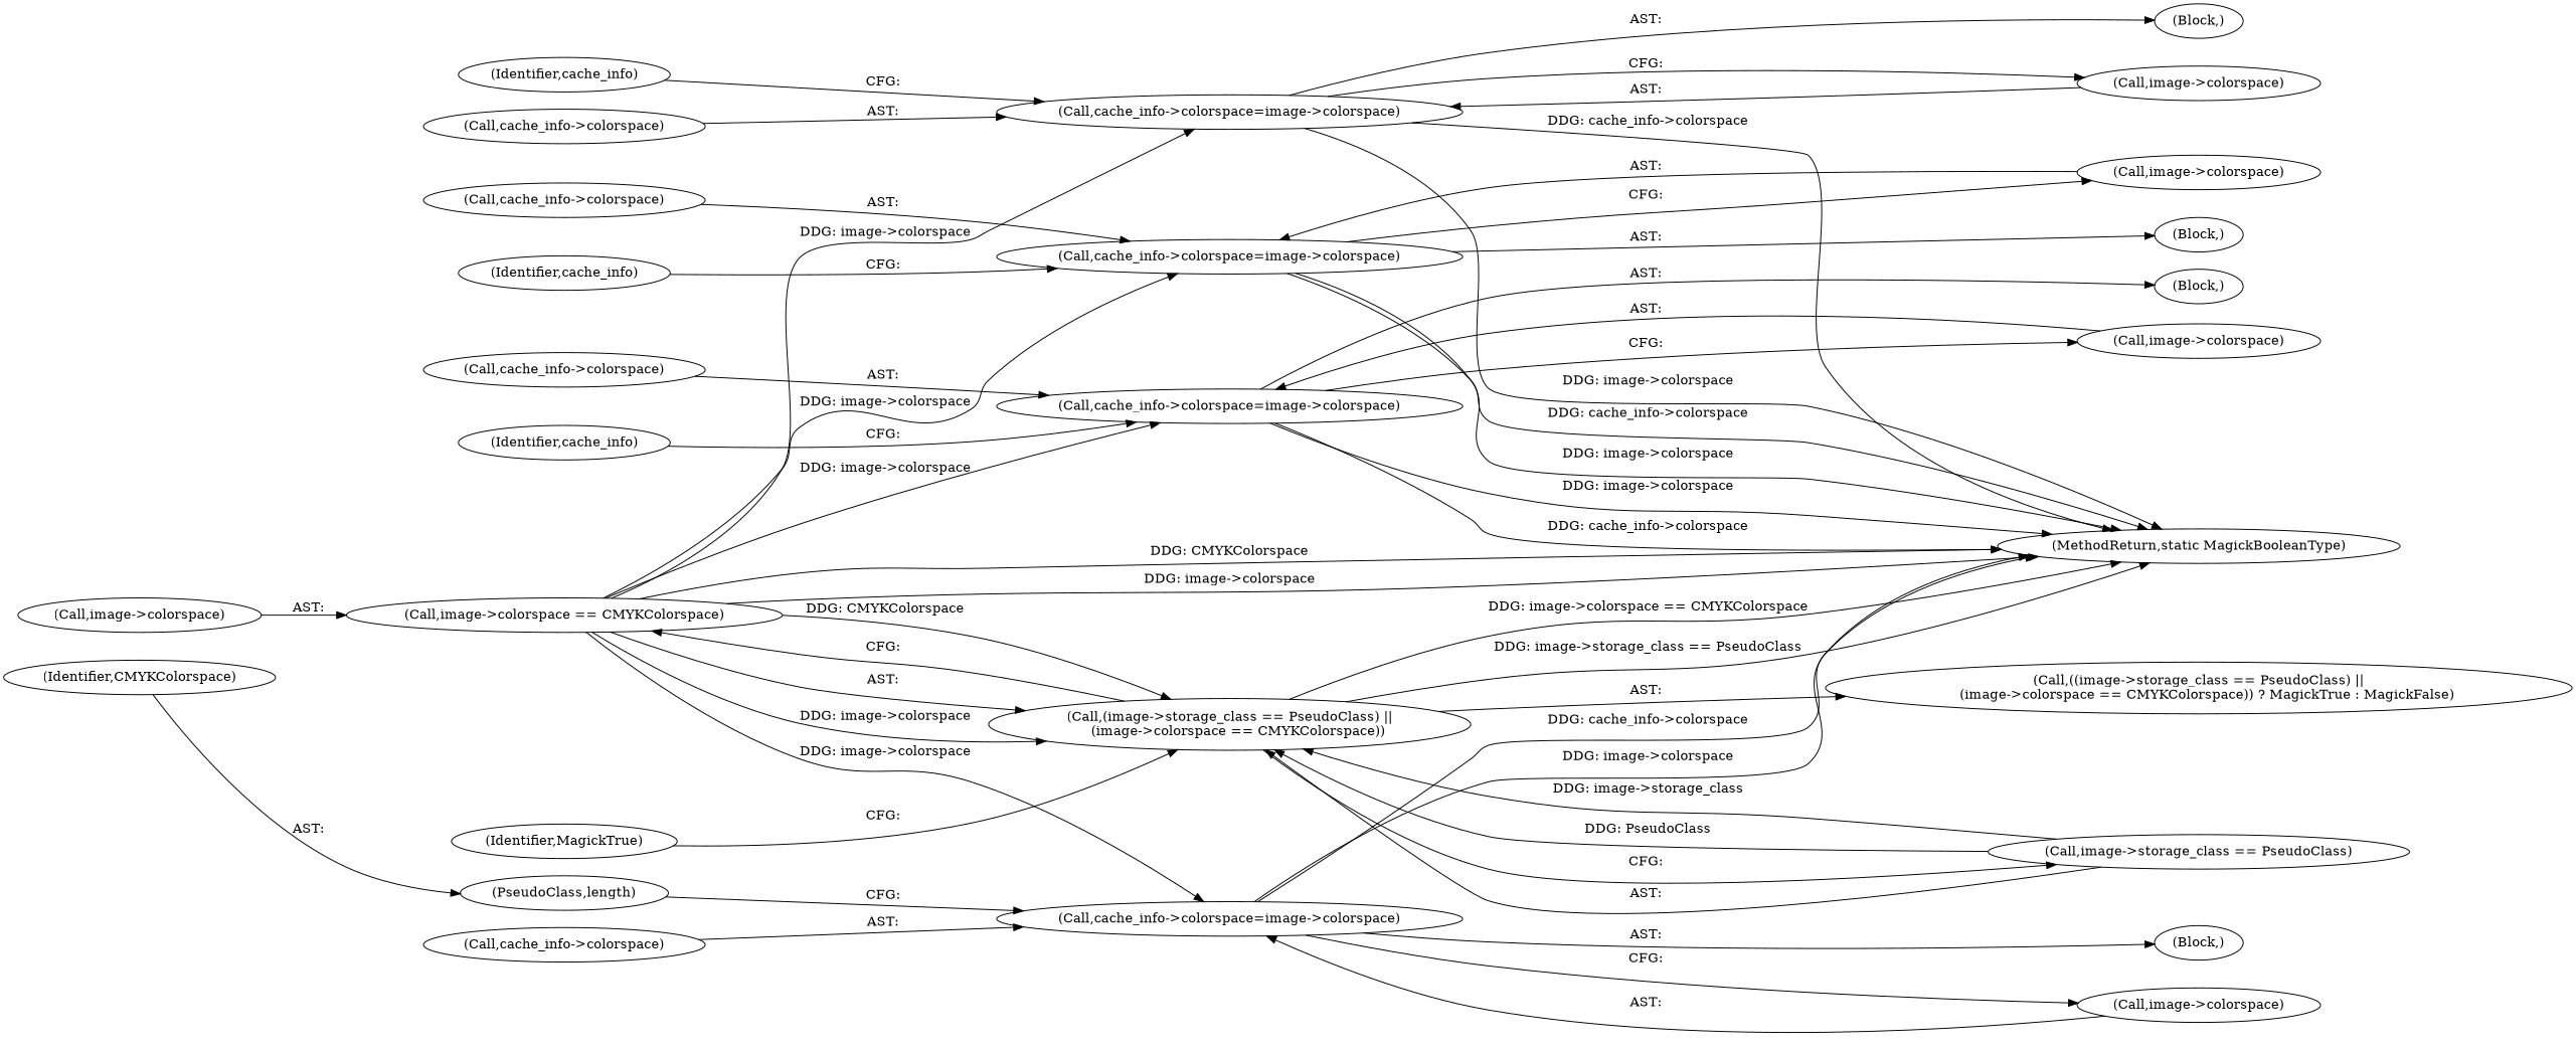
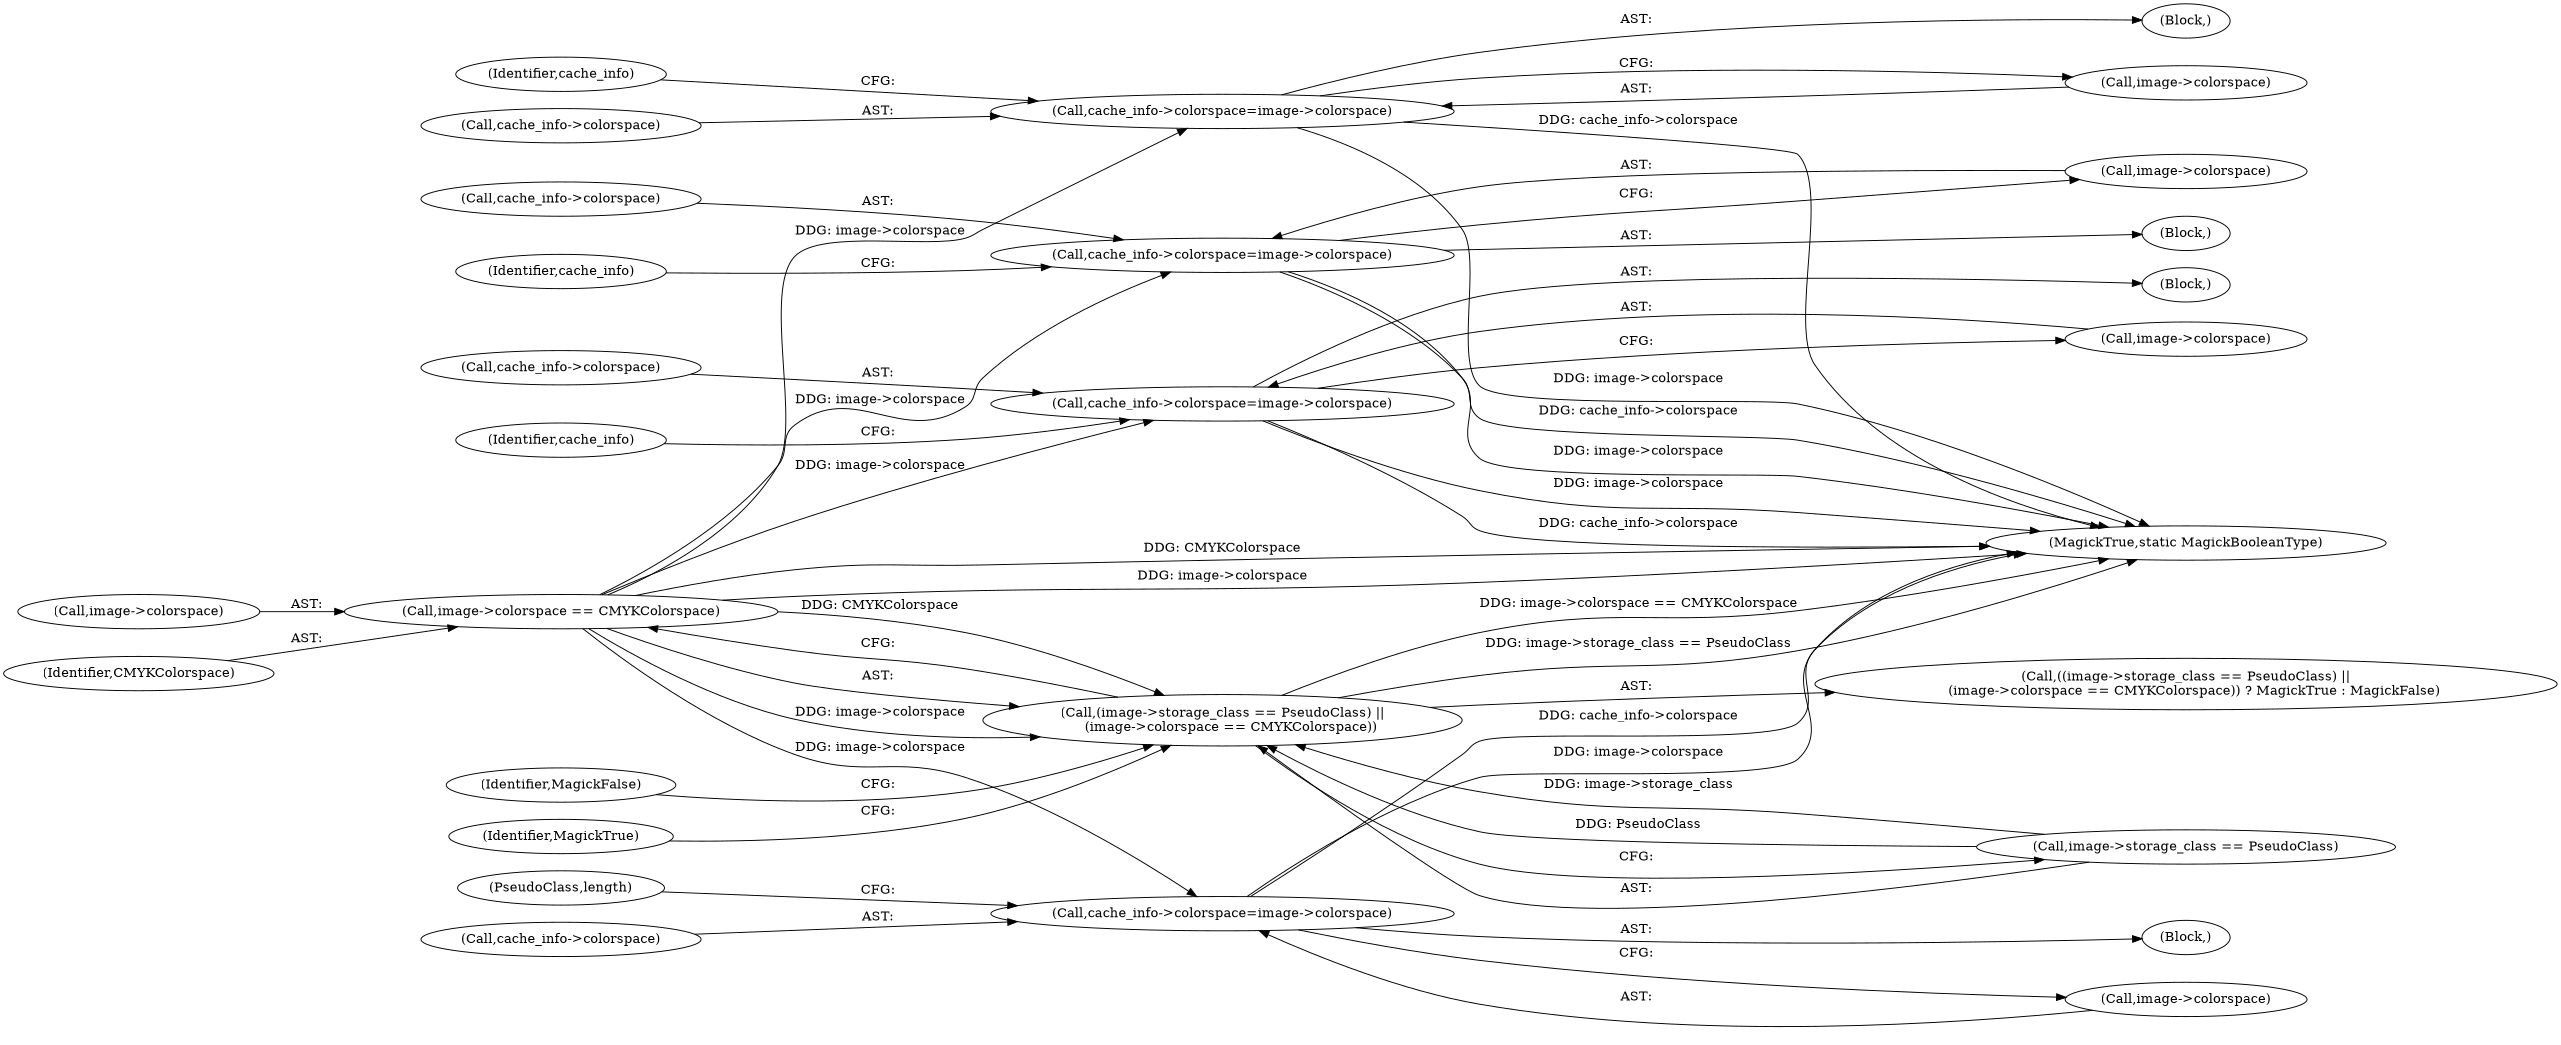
  digraph {
    rankdir=LR
    n1 [label="(Call,image->colorspace == CMYKColorspace)"]
    n2 [label="(Call,(image->storage_class == PseudoClass) ||\n    (image->colorspace == CMYKColorspace))"]
    n3 [label="(Call,cache_info->colorspace=image->colorspace)"]
    n4 [label="(Call,cache_info->colorspace=image->colorspace)"]
    n5 [label="(Call,cache_info->colorspace=image->colorspace)"]
    n6 [label="(Call,cache_info->colorspace=image->colorspace)"]
-   n7 [label="(MethodReturn,static MagickBooleanType)"]
+   n7 [label="(MagickTrue,static MagickBooleanType)"]
    n8 [label="(Call,image->storage_class == PseudoClass)"]
    n9 [label="(Call,((image->storage_class == PseudoClass) ||\n    (image->colorspace == CMYKColorspace)) ? MagickTrue : MagickFalse)"]
    n10 [label="(Block,)"]
    n11 [label="(Call,image->colorspace)"]
    n12 [label="(Block,)"]
    n13 [label="(Call,image->colorspace)"]
    n14 [label="(Block,)"]
    n15 [label="(Call,image->colorspace)"]
    n16 [label="(Block,)"]
    n17 [label="(Call,image->colorspace)"]
    n18 [label="(Identifier,CMYKColorspace)"]
    n19 [label="(Call,cache_info->colorspace)"]
    n20 [label="(Identifier,cache_info)"]
    n21 [label="(Call,cache_info->colorspace)"]
    n22 [label="(Call,image->colorspace)"]
    n23 [label="(Call,cache_info->colorspace)"]
    n24 [label="(PseudoClass,length)"]
+   n25 [label="(Identifier,MagickFalse)"]
    n26 [label="(Identifier,MagickTrue)"]
    n27 [label="(Identifier,cache_info)"]
    n28 [label="(Identifier,cache_info)"]
    n29 [label="(Call,cache_info->colorspace)"]
    n1 -> n2 [label="AST: "]
    n1 -> n2 [label="DDG: image->colorspace"]
    n1 -> n2 [label="DDG: CMYKColorspace"]
    n1 -> n3 [label="DDG: image->colorspace"]
    n1 -> n4 [label="DDG: image->colorspace"]
    n1 -> n5 [label="DDG: image->colorspace"]
    n1 -> n6 [label="DDG: image->colorspace"]
    n1 -> n7 [label="DDG: CMYKColorspace"]
    n1 -> n7 [label="DDG: image->colorspace"]
    n2 -> n1 [label="CFG: "]
    n2 -> n7 [label="DDG: image->colorspace == CMYKColorspace"]
    n2 -> n7 [label="DDG: image->storage_class == PseudoClass"]
    n2 -> n8 [label="CFG: "]
    n2 -> n9 [label="AST: "]
    n3 -> n7 [label="DDG: cache_info->colorspace"]
    n3 -> n7 [label="DDG: image->colorspace"]
    n3 -> n10 [label="AST: "]
    n3 -> n11 [label="CFG: "]
    n4 -> n7 [label="DDG: cache_info->colorspace"]
    n4 -> n7 [label="DDG: image->colorspace"]
    n4 -> n12 [label="AST: "]
    n4 -> n13 [label="CFG: "]
    n5 -> n7 [label="DDG: image->colorspace"]
    n5 -> n7 [label="DDG: cache_info->colorspace"]
    n5 -> n14 [label="AST: "]
    n5 -> n15 [label="CFG: "]
    n6 -> n7 [label="DDG: cache_info->colorspace"]
    n6 -> n7 [label="DDG: image->colorspace"]
    n6 -> n16 [label="AST: "]
    n6 -> n17 [label="CFG: "]
    n8 -> n2 [label="AST: "]
    n8 -> n2 [label="DDG: image->storage_class"]
    n8 -> n2 [label="DDG: PseudoClass"]
    n11 -> n3 [label="AST: "]
    n13 -> n4 [label="AST: "]
    n15 -> n5 [label="AST: "]
    n17 -> n6 [label="AST: "]
-   n18 -> n24 [label="AST: "]
+   n18 -> n1 [label="AST: "]
    n19 -> n3 [label="AST: "]
    n20 -> n3 [label="CFG: "]
    n21 -> n4 [label="AST: "]
    n22 -> n1 [label="AST: "]
    n23 -> n5 [label="AST: "]
    n24 -> n6 [label="CFG: "]
+   n25 -> n2 [label="CFG: "]
    n26 -> n2 [label="CFG: "]
    n27 -> n4 [label="CFG: "]
    n28 -> n5 [label="CFG: "]
    n29 -> n6 [label="AST: "]
  }
